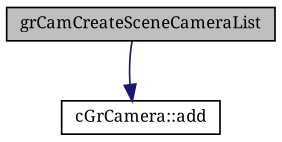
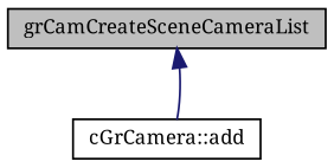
  digraph {
    rankdir=TB
    fontname="Noto Serif"
    node [color=black fontname="Noto Serif" fontsize=10 shape=record style=filled]
    n1 [fillcolor=grey75 fontcolor=black height=0.2 label=grCamCreateSceneCameraList width=0.4]
    n2 [fillcolor=white height=0.2 label="cGrCamera::add" width=0.4]
-   n1 -> n2 [color=midnightblue fontname="Noto Serif" fontsize=10 labelfontname=Helvetica labelfontsize=10 style=solid]
+   n2 -> n1 [color=midnightblue fontname="Noto Serif" fontsize=10 labelfontname=Helvetica labelfontsize=10 style=solid]
  }
